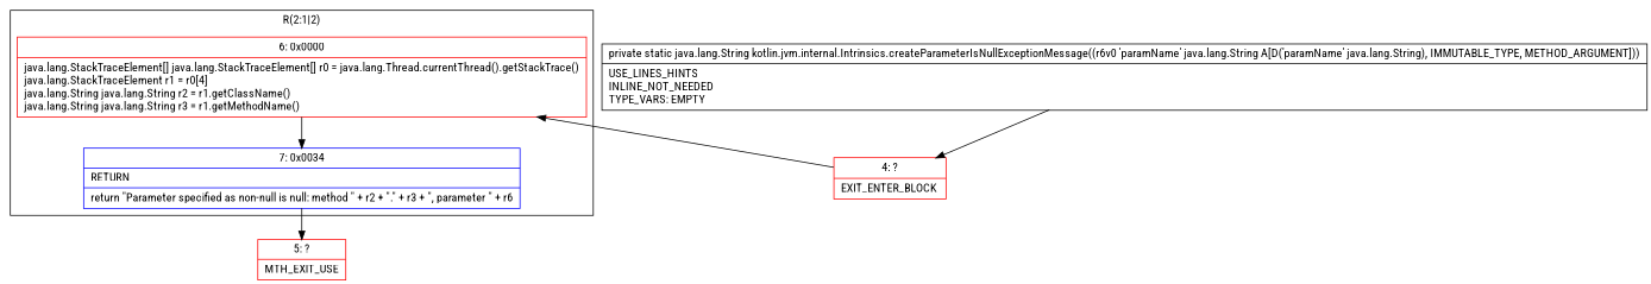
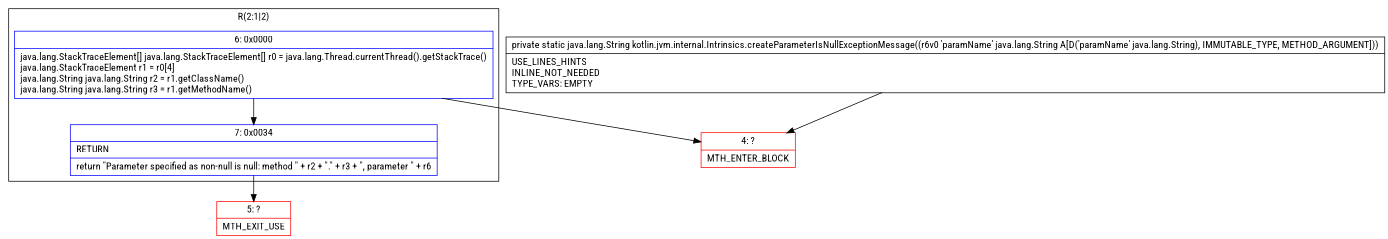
  digraph {
    fontname="Roboto Condensed"
    node [color=blue fontname="Roboto Condensed" shape=record]
    edge [fontname="Roboto Condensed"]
-   n1 [color=red label="{6\:\ 0x0000|java.lang.StackTraceElement[] java.lang.StackTraceElement[] r0 = java.lang.Thread.currentThread().getStackTrace()\ljava.lang.StackTraceElement r1 = r0[4]\ljava.lang.String java.lang.String r2 = r1.getClassName()\ljava.lang.String java.lang.String r3 = r1.getMethodName()\l}"]
+   n1 [label="{6\:\ 0x0000|java.lang.StackTraceElement[] java.lang.StackTraceElement[] r0 = java.lang.Thread.currentThread().getStackTrace()\ljava.lang.StackTraceElement r1 = r0[4]\ljava.lang.String java.lang.String r2 = r1.getClassName()\ljava.lang.String java.lang.String r3 = r1.getMethodName()\l}"]
    n2 [label="{7\:\ 0x0034|RETURN\l|return \"Parameter specified as non\-null is null: method \" + r2 + \".\" + r3 + \", parameter \" + r6\l}"]
    n3 [color=red label="{5\:\ ?|MTH_EXIT_USE\l}"]
-   n4 [color=red label="{4\:\ ?|EXIT_ENTER_BLOCK\l}"]
+   n4 [color=red label="{4\:\ ?|MTH_ENTER_BLOCK\l}"]
    n5 [label="{private static java.lang.String kotlin.jvm.internal.Intrinsics.createParameterIsNullExceptionMessage((r6v0 'paramName' java.lang.String A[D('paramName' java.lang.String), IMMUTABLE_TYPE, METHOD_ARGUMENT]))  | USE_LINES_HINTS\lINLINE_NOT_NEEDED\lTYPE_VARS: EMPTY\l}" color=""]
    subgraph cluster_1 {
      label="R(2:1|2)"
      n1
      n2
    }
    n1 -> n2
    n2 -> n3
-   n4 -> n1
+   n1 -> n4
    n5 -> n4
  }
